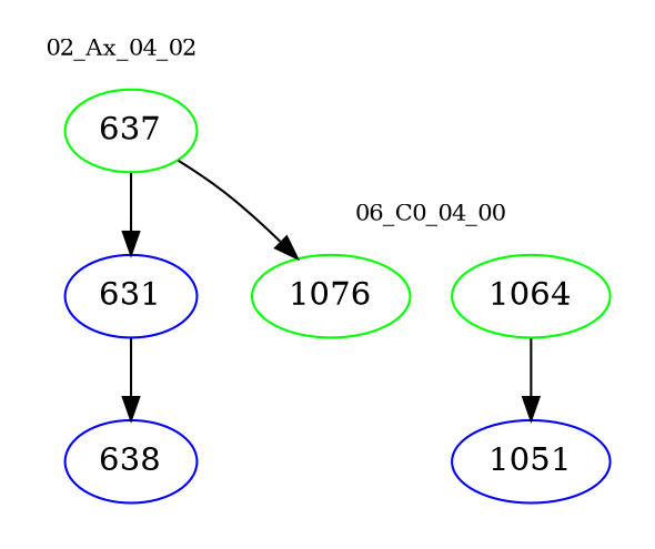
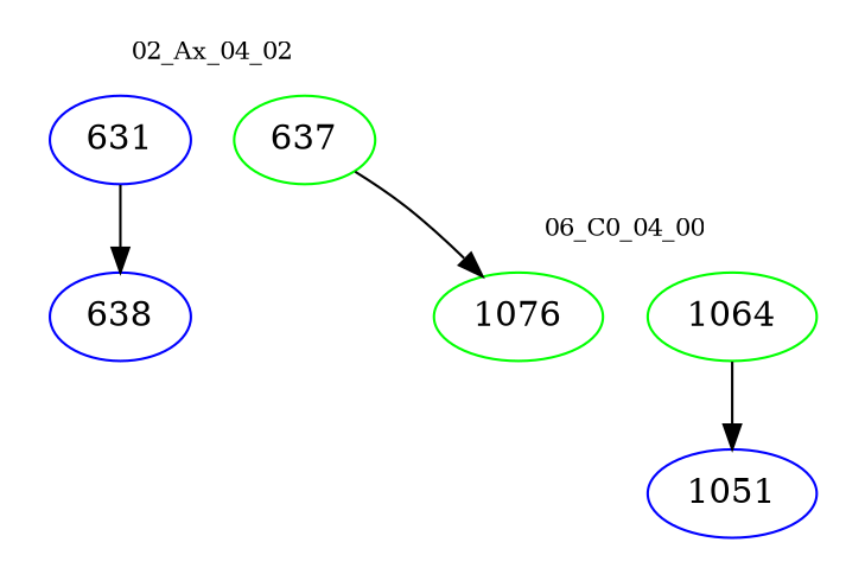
  digraph {
    node [color=green]
    edge [color=black]
    n1 [label=637]
    n2 [color=blue label=631]
    n3 [color=blue label=638]
    n4 [label=1064]
    n5 [color=blue label=1051]
    n6 [label=1076]
    subgraph cluster_1 {
      color=white
      fontsize=10
      label="02_Ax_04_02"
      n1
      n2
      n3
    }
    subgraph cluster_2 {
      color=white
      fontsize=10
      label="06_C0_04_00"
      n4
      n5
      n6
    }
-   n1 -> n2
    n1 -> n6
    n2 -> n3
    n4 -> n5
  }
